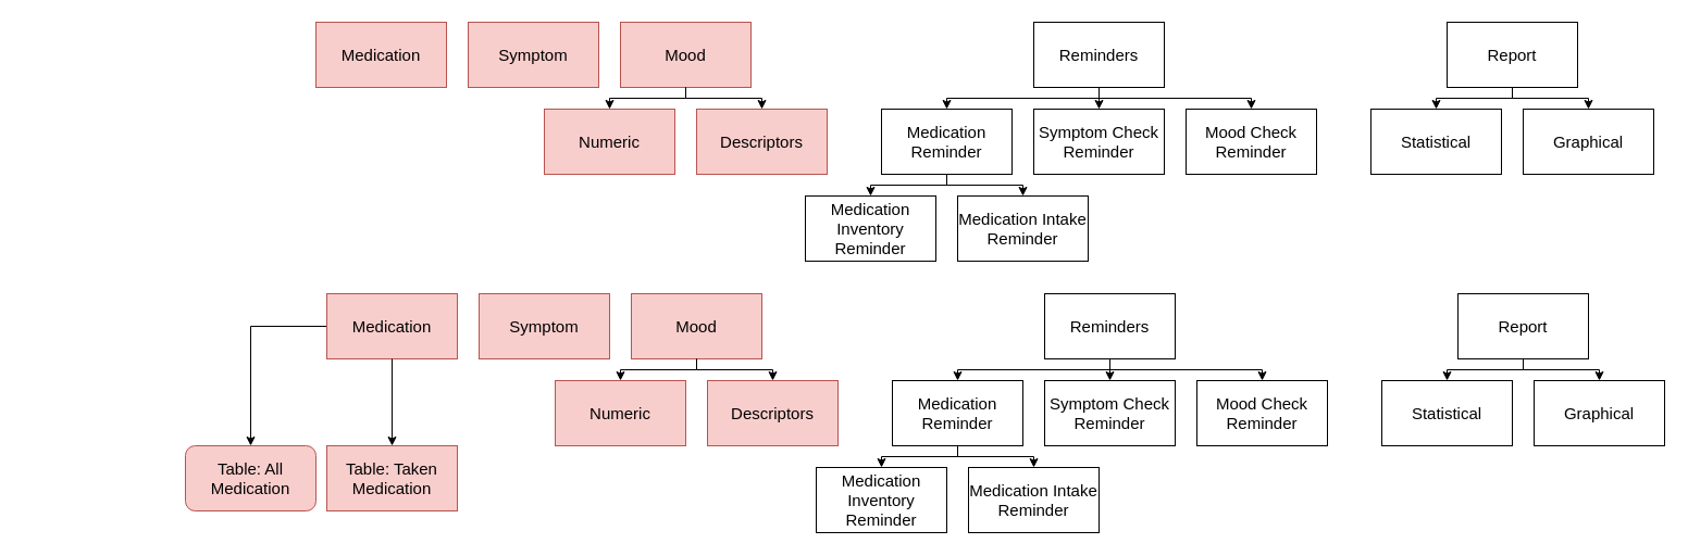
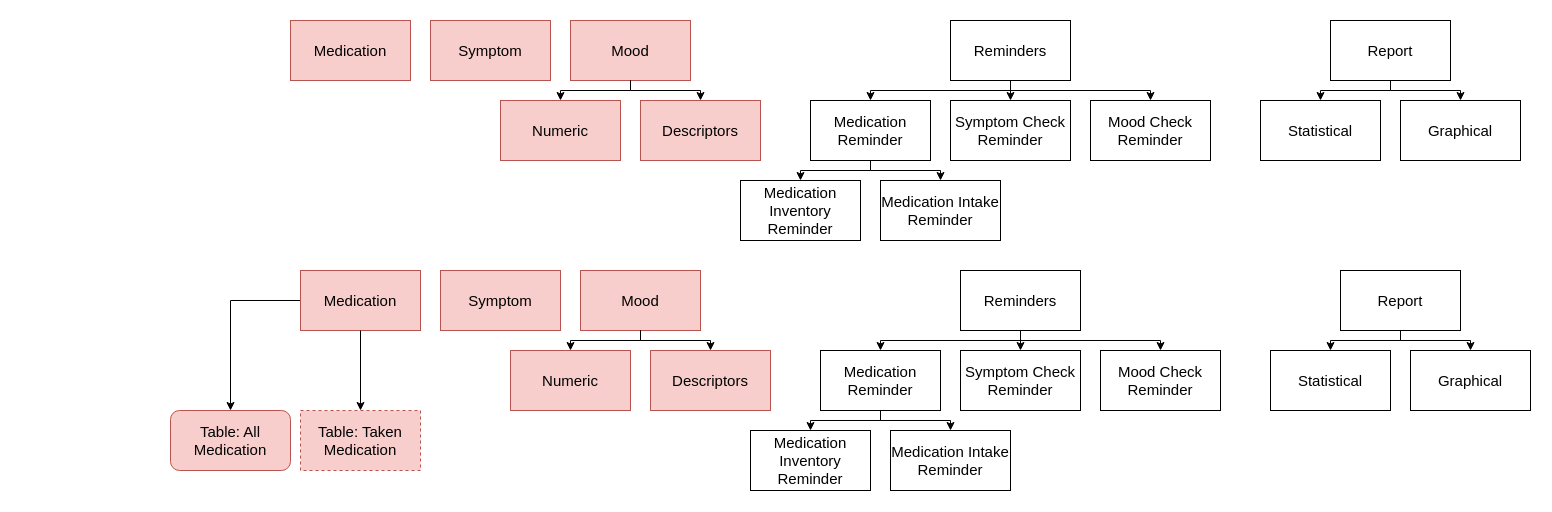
  <mxCell id="0" />
  <mxCell id="1" parent="0" />
  <mxCell id="2" value="" style="group" parent="1" vertex="1" connectable="0"><mxGeometry x="20" y="20" width="1500" height="220" as="geometry" /></mxCell>
  <mxCell id="3" value="Medication" style="rounded=0;whiteSpace=wrap;html=1;fontSize=15;fillColor=#f8cecc;strokeColor=#b85450;" parent="2" vertex="1"><mxGeometry x="270" width="120" height="60" as="geometry" /></mxCell>
  <mxCell id="4" value="Symptom" style="rounded=0;whiteSpace=wrap;html=1;fontSize=15;fillColor=#f8cecc;strokeColor=#b85450;" parent="2" vertex="1"><mxGeometry x="410" width="120" height="60" as="geometry" /></mxCell>
  <mxCell id="5" value="Mood" style="rounded=0;whiteSpace=wrap;html=1;fontSize=15;fillColor=#f8cecc;strokeColor=#b85450;" parent="2" vertex="1"><mxGeometry x="550" width="120" height="60" as="geometry" /></mxCell>
  <mxCell id="6" value="Numeric" style="rounded=0;whiteSpace=wrap;html=1;fontSize=15;fillColor=#f8cecc;strokeColor=#b85450;" parent="2" vertex="1"><mxGeometry x="480" y="80" width="120" height="60" as="geometry" /></mxCell>
  <mxCell id="7" value="" style="edgeStyle=orthogonalEdgeStyle;rounded=0;orthogonalLoop=1;jettySize=auto;html=1;fontSize=15;" parent="2" source="5" target="6" edge="1"><mxGeometry relative="1" as="geometry"><Array as="points"><mxPoint x="610" y="55" /><mxPoint x="610" y="70" /><mxPoint x="540" y="70" /><mxPoint x="540" y="75" /></Array></mxGeometry></mxCell>
  <mxCell id="8" value="Descriptors" style="rounded=0;whiteSpace=wrap;html=1;fontSize=15;fillColor=#f8cecc;strokeColor=#b85450;" parent="2" vertex="1"><mxGeometry x="620" y="80" width="120" height="60" as="geometry" /></mxCell>
  <mxCell id="9" value="" style="edgeStyle=orthogonalEdgeStyle;rounded=0;orthogonalLoop=1;jettySize=auto;html=1;fontSize=15;" parent="2" source="5" target="8" edge="1"><mxGeometry relative="1" as="geometry"><Array as="points"><mxPoint x="610" y="55" /><mxPoint x="610" y="70" /><mxPoint x="680" y="70" /><mxPoint x="680" y="75" /></Array></mxGeometry></mxCell>
  <mxCell id="10" value="Reminders" style="rounded=0;whiteSpace=wrap;html=1;fontSize=15;" parent="2" vertex="1"><mxGeometry x="930" width="120" height="60" as="geometry" /></mxCell>
  <mxCell id="11" value="Medication Reminder" style="rounded=0;whiteSpace=wrap;html=1;fontSize=15;" parent="2" vertex="1"><mxGeometry x="790" y="80" width="120" height="60" as="geometry" /></mxCell>
  <mxCell id="12" value="" style="edgeStyle=orthogonalEdgeStyle;rounded=0;orthogonalLoop=1;jettySize=auto;html=1;fontSize=15;" parent="2" source="10" target="11" edge="1"><mxGeometry relative="1" as="geometry"><Array as="points"><mxPoint x="990" y="55" /><mxPoint x="990" y="70" /><mxPoint x="850" y="70" /><mxPoint x="850" y="75" /></Array></mxGeometry></mxCell>
  <mxCell id="13" value="Symptom Check Reminder" style="rounded=0;whiteSpace=wrap;html=1;fontSize=15;" parent="2" vertex="1"><mxGeometry x="930" y="80" width="120" height="60" as="geometry" /></mxCell>
  <mxCell id="14" value="" style="edgeStyle=orthogonalEdgeStyle;rounded=0;orthogonalLoop=1;jettySize=auto;html=1;fontSize=15;" parent="2" source="10" target="13" edge="1"><mxGeometry relative="1" as="geometry"><Array as="points"><mxPoint x="990" y="55" /><mxPoint x="990" y="70" /><mxPoint x="990" y="75" /></Array></mxGeometry></mxCell>
  <mxCell id="15" value="Mood Check Reminder" style="rounded=0;whiteSpace=wrap;html=1;fontSize=15;" parent="2" vertex="1"><mxGeometry x="1070" y="80" width="120" height="60" as="geometry" /></mxCell>
  <mxCell id="16" value="" style="edgeStyle=orthogonalEdgeStyle;rounded=0;orthogonalLoop=1;jettySize=auto;html=1;fontSize=15;" parent="2" source="10" target="15" edge="1"><mxGeometry relative="1" as="geometry"><Array as="points"><mxPoint x="990" y="55" /><mxPoint x="990" y="70" /><mxPoint x="1130" y="70" /><mxPoint x="1130" y="75" /></Array></mxGeometry></mxCell>
  <mxCell id="17" value="Medication Inventory Reminder" style="rounded=0;whiteSpace=wrap;html=1;fontSize=15;" parent="2" vertex="1"><mxGeometry x="720" y="160" width="120" height="60" as="geometry" /></mxCell>
  <mxCell id="18" value="" style="edgeStyle=orthogonalEdgeStyle;rounded=0;orthogonalLoop=1;jettySize=auto;html=1;fontSize=15;" parent="2" source="11" target="17" edge="1"><mxGeometry relative="1" as="geometry"><Array as="points"><mxPoint x="850" y="135" /><mxPoint x="850" y="150" /><mxPoint x="780" y="150" /><mxPoint x="780" y="155" /></Array></mxGeometry></mxCell>
  <mxCell id="19" value="Medication Intake Reminder" style="rounded=0;whiteSpace=wrap;html=1;fontSize=15;" parent="2" vertex="1"><mxGeometry x="860" y="160" width="120" height="60" as="geometry" /></mxCell>
  <mxCell id="20" value="" style="edgeStyle=orthogonalEdgeStyle;rounded=0;orthogonalLoop=1;jettySize=auto;html=1;fontSize=15;" parent="2" source="11" target="19" edge="1"><mxGeometry relative="1" as="geometry"><Array as="points"><mxPoint x="850" y="135" /><mxPoint x="850" y="150" /><mxPoint x="920" y="150" /><mxPoint x="920" y="155" /></Array></mxGeometry></mxCell>
  <mxCell id="21" value="Report" style="rounded=0;whiteSpace=wrap;html=1;fontSize=15;" parent="2" vertex="1"><mxGeometry x="1310" width="120" height="60" as="geometry" /></mxCell>
  <mxCell id="22" value="Statistical" style="rounded=0;whiteSpace=wrap;html=1;fontSize=15;" parent="2" vertex="1"><mxGeometry x="1240" y="80" width="120" height="60" as="geometry" /></mxCell>
  <mxCell id="23" style="edgeStyle=orthogonalEdgeStyle;rounded=0;orthogonalLoop=1;jettySize=auto;html=1;fontSize=15;endArrow=classic;endFill=1;" parent="2" source="21" target="22" edge="1"><mxGeometry relative="1" as="geometry"><Array as="points"><mxPoint x="1370" y="55" /><mxPoint x="1370" y="70" /><mxPoint x="1300" y="70" /><mxPoint x="1300" y="75" /></Array></mxGeometry></mxCell>
  <mxCell id="24" value="Graphical" style="rounded=0;whiteSpace=wrap;html=1;fontSize=15;" parent="2" vertex="1"><mxGeometry x="1380" y="80" width="120" height="60" as="geometry" /></mxCell>
  <mxCell id="25" style="edgeStyle=orthogonalEdgeStyle;rounded=0;orthogonalLoop=1;jettySize=auto;html=1;fontSize=15;endArrow=classic;endFill=1;" parent="2" source="21" target="24" edge="1"><mxGeometry relative="1" as="geometry"><Array as="points"><mxPoint x="1370" y="55" /><mxPoint x="1370" y="70" /><mxPoint x="1440" y="70" /><mxPoint x="1440" y="75" /></Array></mxGeometry></mxCell>
  <mxCell id="26" value="" style="group" parent="1" vertex="1" connectable="0"><mxGeometry x="30" y="270" width="1500" height="220" as="geometry" /></mxCell>
  <mxCell id="27" style="edgeStyle=orthogonalEdgeStyle;rounded=0;orthogonalLoop=1;jettySize=auto;html=1;fontSize=15;endArrow=classic;endFill=1;" parent="26" source="28" target="51" edge="1"><mxGeometry relative="1" as="geometry" /></mxCell>
  <mxCell id="28" value="Medication" style="rounded=0;whiteSpace=wrap;html=1;fontSize=15;fillColor=#f8cecc;strokeColor=#b85450;" parent="26" vertex="1"><mxGeometry x="270" width="120" height="60" as="geometry" /></mxCell>
  <mxCell id="29" value="Symptom" style="rounded=0;whiteSpace=wrap;html=1;fontSize=15;fillColor=#f8cecc;strokeColor=#b85450;" parent="26" vertex="1"><mxGeometry x="410" width="120" height="60" as="geometry" /></mxCell>
  <mxCell id="30" value="Mood" style="rounded=0;whiteSpace=wrap;html=1;fontSize=15;fillColor=#f8cecc;strokeColor=#b85450;" parent="26" vertex="1"><mxGeometry x="550" width="120" height="60" as="geometry" /></mxCell>
  <mxCell id="31" value="Numeric" style="rounded=0;whiteSpace=wrap;html=1;fontSize=15;fillColor=#f8cecc;strokeColor=#b85450;" parent="26" vertex="1"><mxGeometry x="480" y="80" width="120" height="60" as="geometry" /></mxCell>
  <mxCell id="32" value="" style="edgeStyle=orthogonalEdgeStyle;rounded=0;orthogonalLoop=1;jettySize=auto;html=1;fontSize=15;" parent="26" source="30" target="31" edge="1"><mxGeometry relative="1" as="geometry"><Array as="points"><mxPoint x="610" y="55" /><mxPoint x="610" y="70" /><mxPoint x="540" y="70" /><mxPoint x="540" y="75" /></Array></mxGeometry></mxCell>
  <mxCell id="33" value="Descriptors" style="rounded=0;whiteSpace=wrap;html=1;fontSize=15;fillColor=#f8cecc;strokeColor=#b85450;" parent="26" vertex="1"><mxGeometry x="620" y="80" width="120" height="60" as="geometry" /></mxCell>
  <mxCell id="34" value="" style="edgeStyle=orthogonalEdgeStyle;rounded=0;orthogonalLoop=1;jettySize=auto;html=1;fontSize=15;" parent="26" source="30" target="33" edge="1"><mxGeometry relative="1" as="geometry"><Array as="points"><mxPoint x="610" y="55" /><mxPoint x="610" y="70" /><mxPoint x="680" y="70" /><mxPoint x="680" y="75" /></Array></mxGeometry></mxCell>
  <mxCell id="35" value="Reminders" style="rounded=0;whiteSpace=wrap;html=1;fontSize=15;" parent="26" vertex="1"><mxGeometry x="930" width="120" height="60" as="geometry" /></mxCell>
  <mxCell id="36" value="Medication Reminder" style="rounded=0;whiteSpace=wrap;html=1;fontSize=15;" parent="26" vertex="1"><mxGeometry x="790" y="80" width="120" height="60" as="geometry" /></mxCell>
  <mxCell id="37" value="" style="edgeStyle=orthogonalEdgeStyle;rounded=0;orthogonalLoop=1;jettySize=auto;html=1;fontSize=15;" parent="26" source="35" target="36" edge="1"><mxGeometry relative="1" as="geometry"><Array as="points"><mxPoint x="990" y="55" /><mxPoint x="990" y="70" /><mxPoint x="850" y="70" /><mxPoint x="850" y="75" /></Array></mxGeometry></mxCell>
  <mxCell id="38" value="Symptom Check Reminder" style="rounded=0;whiteSpace=wrap;html=1;fontSize=15;" parent="26" vertex="1"><mxGeometry x="930" y="80" width="120" height="60" as="geometry" /></mxCell>
  <mxCell id="39" value="" style="edgeStyle=orthogonalEdgeStyle;rounded=0;orthogonalLoop=1;jettySize=auto;html=1;fontSize=15;" parent="26" source="35" target="38" edge="1"><mxGeometry relative="1" as="geometry"><Array as="points"><mxPoint x="990" y="55" /><mxPoint x="990" y="70" /><mxPoint x="990" y="75" /></Array></mxGeometry></mxCell>
  <mxCell id="40" value="Mood Check Reminder" style="rounded=0;whiteSpace=wrap;html=1;fontSize=15;" parent="26" vertex="1"><mxGeometry x="1070" y="80" width="120" height="60" as="geometry" /></mxCell>
  <mxCell id="41" value="" style="edgeStyle=orthogonalEdgeStyle;rounded=0;orthogonalLoop=1;jettySize=auto;html=1;fontSize=15;" parent="26" source="35" target="40" edge="1"><mxGeometry relative="1" as="geometry"><Array as="points"><mxPoint x="990" y="55" /><mxPoint x="990" y="70" /><mxPoint x="1130" y="70" /><mxPoint x="1130" y="75" /></Array></mxGeometry></mxCell>
  <mxCell id="42" value="Medication Inventory Reminder" style="rounded=0;whiteSpace=wrap;html=1;fontSize=15;" parent="26" vertex="1"><mxGeometry x="720" y="160" width="120" height="60" as="geometry" /></mxCell>
  <mxCell id="43" value="" style="edgeStyle=orthogonalEdgeStyle;rounded=0;orthogonalLoop=1;jettySize=auto;html=1;fontSize=15;" parent="26" source="36" target="42" edge="1"><mxGeometry relative="1" as="geometry"><Array as="points"><mxPoint x="850" y="135" /><mxPoint x="850" y="150" /><mxPoint x="780" y="150" /><mxPoint x="780" y="155" /></Array></mxGeometry></mxCell>
  <mxCell id="44" value="Medication Intake Reminder" style="rounded=0;whiteSpace=wrap;html=1;fontSize=15;" parent="26" vertex="1"><mxGeometry x="860" y="160" width="120" height="60" as="geometry" /></mxCell>
  <mxCell id="45" value="" style="edgeStyle=orthogonalEdgeStyle;rounded=0;orthogonalLoop=1;jettySize=auto;html=1;fontSize=15;" parent="26" source="36" target="44" edge="1"><mxGeometry relative="1" as="geometry"><Array as="points"><mxPoint x="850" y="135" /><mxPoint x="850" y="150" /><mxPoint x="920" y="150" /><mxPoint x="920" y="155" /></Array></mxGeometry></mxCell>
  <mxCell id="46" value="Report" style="rounded=0;whiteSpace=wrap;html=1;fontSize=15;" parent="26" vertex="1"><mxGeometry x="1310" width="120" height="60" as="geometry" /></mxCell>
  <mxCell id="47" value="Statistical" style="rounded=0;whiteSpace=wrap;html=1;fontSize=15;" parent="26" vertex="1"><mxGeometry x="1240" y="80" width="120" height="60" as="geometry" /></mxCell>
  <mxCell id="48" style="edgeStyle=orthogonalEdgeStyle;rounded=0;orthogonalLoop=1;jettySize=auto;html=1;fontSize=15;endArrow=classic;endFill=1;" parent="26" source="46" target="47" edge="1"><mxGeometry relative="1" as="geometry"><Array as="points"><mxPoint x="1370" y="55" /><mxPoint x="1370" y="70" /><mxPoint x="1300" y="70" /><mxPoint x="1300" y="75" /></Array></mxGeometry></mxCell>
  <mxCell id="49" value="Graphical" style="rounded=0;whiteSpace=wrap;html=1;fontSize=15;" parent="26" vertex="1"><mxGeometry x="1380" y="80" width="120" height="60" as="geometry" /></mxCell>
  <mxCell id="50" style="edgeStyle=orthogonalEdgeStyle;rounded=0;orthogonalLoop=1;jettySize=auto;html=1;fontSize=15;endArrow=classic;endFill=1;" parent="26" source="46" target="49" edge="1"><mxGeometry relative="1" as="geometry"><Array as="points"><mxPoint x="1370" y="55" /><mxPoint x="1370" y="70" /><mxPoint x="1440" y="70" /><mxPoint x="1440" y="75" /></Array></mxGeometry></mxCell>
  <mxCell id="51" value="Table: All Medication" style="whiteSpace=wrap;html=1;fontSize=15;fillColor=#f8cecc;strokeColor=#b85450;rounded=1;" parent="26" vertex="1"><mxGeometry x="140" y="140" width="120" height="60" as="geometry" /></mxCell>
- <mxCell id="52" value="Table: Taken Medication" style="rounded=0;whiteSpace=wrap;html=1;fontSize=15;fillColor=#f8cecc;strokeColor=#b85450;" parent="1" vertex="1"><mxGeometry x="300" y="410" width="120" height="60" as="geometry" /></mxCell>
+ <mxCell id="52" value="Table: Taken Medication" style="rounded=0;whiteSpace=wrap;html=1;fontSize=15;fillColor=#f8cecc;strokeColor=#b85450;dashed=1;" parent="1" vertex="1"><mxGeometry x="300" y="410" width="120" height="60" as="geometry" /></mxCell>
  <mxCell id="53" value="" style="edgeStyle=orthogonalEdgeStyle;rounded=0;orthogonalLoop=1;jettySize=auto;html=1;fontSize=15;endArrow=classic;endFill=1;" parent="1" source="28" target="52" edge="1"><mxGeometry relative="1" as="geometry" /></mxCell>
